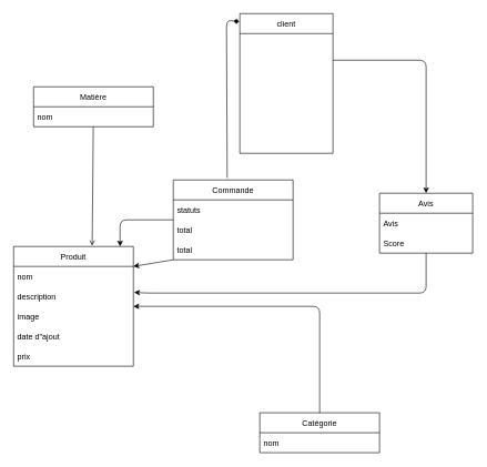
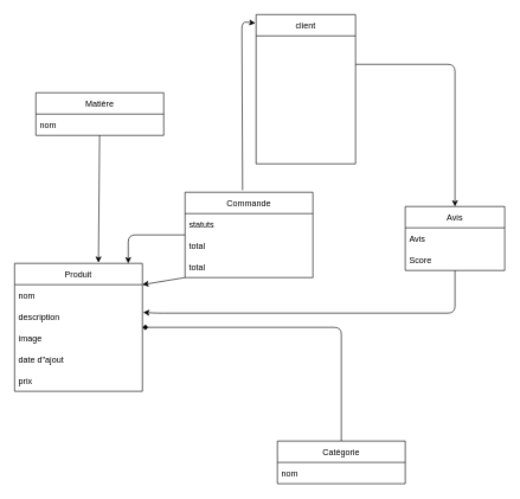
  <mxCell id="0" />
  <mxCell id="1" parent="0" />
  <mxCell id="2" value="client" style="swimlane;fontStyle=0;childLayout=stackLayout;horizontal=1;startSize=30;horizontalStack=0;resizeParent=1;resizeParentMax=0;resizeLast=0;collapsible=1;marginBottom=0;" parent="1" vertex="1"><mxGeometry x="360" y="20" width="140" height="210" as="geometry" /></mxCell>
  <mxCell id="3" value="nom" style="text;strokeColor=none;fillColor=none;align=left;verticalAlign=middle;spacingLeft=4;spacingRight=4;overflow=hidden;points=[[0,0.5],[1,0.5]];portConstraint=eastwest;rotatable=0;fontColor=#FFFFFF;" parent="2" vertex="1"><mxGeometry y="30" width="140" height="30" as="geometry" /></mxCell>
  <mxCell id="4" value="prénom" style="text;strokeColor=none;fillColor=none;align=left;verticalAlign=middle;spacingLeft=4;spacingRight=4;overflow=hidden;points=[[0,0.5],[1,0.5]];portConstraint=eastwest;rotatable=0;fontColor=#FFFFFF;" parent="2" vertex="1"><mxGeometry y="60" width="140" height="30" as="geometry" /></mxCell>
  <mxCell id="5" value="pseudo" style="text;strokeColor=none;fillColor=none;align=left;verticalAlign=middle;spacingLeft=4;spacingRight=4;overflow=hidden;points=[[0,0.5],[1,0.5]];portConstraint=eastwest;rotatable=0;fontColor=#FFFFFF;" parent="2" vertex="1"><mxGeometry y="90" width="140" height="30" as="geometry" /></mxCell>
  <mxCell id="6" value="email" style="text;strokeColor=none;fillColor=none;align=left;verticalAlign=middle;spacingLeft=4;spacingRight=4;overflow=hidden;points=[[0,0.5],[1,0.5]];portConstraint=eastwest;rotatable=0;fontColor=#FFFFFF;" parent="2" vertex="1"><mxGeometry y="120" width="140" height="30" as="geometry" /></mxCell>
  <mxCell id="7" value="role" style="text;strokeColor=none;fillColor=none;align=left;verticalAlign=middle;spacingLeft=4;spacingRight=4;overflow=hidden;points=[[0,0.5],[1,0.5]];portConstraint=eastwest;rotatable=0;fontColor=#FFFFFF;" parent="2" vertex="1"><mxGeometry y="150" width="140" height="30" as="geometry" /></mxCell>
  <mxCell id="8" value="password" style="text;strokeColor=none;fillColor=none;align=left;verticalAlign=middle;spacingLeft=4;spacingRight=4;overflow=hidden;points=[[0,0.5],[1,0.5]];portConstraint=eastwest;rotatable=0;fontColor=#FFFFFF;" parent="2" vertex="1"><mxGeometry y="180" width="140" height="30" as="geometry" /></mxCell>
  <mxCell id="9" style="edgeStyle=none;html=1;entryX=1.006;entryY=0.3;entryDx=0;entryDy=0;entryPerimeter=0;" parent="1" source="10" target="20" edge="1"><mxGeometry relative="1" as="geometry"><Array as="points"><mxPoint x="640" y="440" /><mxPoint x="220" y="440" /></Array></mxGeometry></mxCell>
  <mxCell id="10" value="Avis" style="swimlane;fontStyle=0;childLayout=stackLayout;horizontal=1;startSize=30;horizontalStack=0;resizeParent=1;resizeParentMax=0;resizeLast=0;collapsible=1;marginBottom=0;" parent="1" vertex="1"><mxGeometry x="570" y="290" width="140" height="90" as="geometry" /></mxCell>
  <mxCell id="11" value="Avis" style="text;strokeColor=none;fillColor=none;align=left;verticalAlign=middle;spacingLeft=4;spacingRight=4;overflow=hidden;points=[[0,0.5],[1,0.5]];portConstraint=eastwest;rotatable=0;" parent="10" vertex="1"><mxGeometry y="30" width="140" height="30" as="geometry" /></mxCell>
  <mxCell id="12" value="Score" style="text;strokeColor=none;fillColor=none;align=left;verticalAlign=middle;spacingLeft=4;spacingRight=4;overflow=hidden;points=[[0,0.5],[1,0.5]];portConstraint=eastwest;rotatable=0;" parent="10" vertex="1"><mxGeometry y="60" width="140" height="30" as="geometry" /></mxCell>
  <mxCell id="13" value="Catégorie" style="swimlane;fontStyle=0;childLayout=stackLayout;horizontal=1;startSize=30;horizontalStack=0;resizeParent=1;resizeParentMax=0;resizeLast=0;collapsible=1;marginBottom=0;" parent="1" vertex="1"><mxGeometry x="390" y="620" width="180" height="60" as="geometry" /></mxCell>
  <mxCell id="14" value="nom" style="text;strokeColor=none;fillColor=none;align=left;verticalAlign=middle;spacingLeft=4;spacingRight=4;overflow=hidden;points=[[0,0.5],[1,0.5]];portConstraint=eastwest;rotatable=0;" parent="13" vertex="1"><mxGeometry y="30" width="180" height="30" as="geometry" /></mxCell>
- <mxCell id="15" style="edgeStyle=none;html=1;entryX=0.656;entryY=-0.006;entryDx=0;entryDy=0;entryPerimeter=0;endArrow=open;" parent="1" source="16" target="18" edge="1"><mxGeometry relative="1" as="geometry" /></mxCell>
+ <mxCell id="15" style="edgeStyle=none;html=1;entryX=0.656;entryY=-0.006;entryDx=0;entryDy=0;entryPerimeter=0;" parent="1" source="16" target="18" edge="1"><mxGeometry relative="1" as="geometry" /></mxCell>
  <mxCell id="16" value="Matière" style="swimlane;fontStyle=0;childLayout=stackLayout;horizontal=1;startSize=30;horizontalStack=0;resizeParent=1;resizeParentMax=0;resizeLast=0;collapsible=1;marginBottom=0;" parent="1" vertex="1"><mxGeometry x="50" y="130" width="180" height="60" as="geometry" /></mxCell>
  <mxCell id="17" value="nom" style="text;strokeColor=none;fillColor=none;align=left;verticalAlign=middle;spacingLeft=4;spacingRight=4;overflow=hidden;points=[[0,0.5],[1,0.5]];portConstraint=eastwest;rotatable=0;" parent="16" vertex="1"><mxGeometry y="30" width="180" height="30" as="geometry" /></mxCell>
  <mxCell id="18" value="Produit" style="swimlane;fontStyle=0;childLayout=stackLayout;horizontal=1;startSize=30;horizontalStack=0;resizeParent=1;resizeParentMax=0;resizeLast=0;collapsible=1;marginBottom=0;" parent="1" vertex="1"><mxGeometry x="20" y="370" width="180" height="180" as="geometry" /></mxCell>
  <mxCell id="19" value="nom" style="text;strokeColor=none;fillColor=none;align=left;verticalAlign=middle;spacingLeft=4;spacingRight=4;overflow=hidden;points=[[0,0.5],[1,0.5]];portConstraint=eastwest;rotatable=0;" parent="18" vertex="1"><mxGeometry y="30" width="180" height="30" as="geometry" /></mxCell>
  <mxCell id="20" value="description" style="text;strokeColor=none;fillColor=none;align=left;verticalAlign=middle;spacingLeft=4;spacingRight=4;overflow=hidden;points=[[0,0.5],[1,0.5]];portConstraint=eastwest;rotatable=0;" parent="18" vertex="1"><mxGeometry y="60" width="180" height="30" as="geometry" /></mxCell>
  <mxCell id="21" value="image" style="text;strokeColor=none;fillColor=none;align=left;verticalAlign=middle;spacingLeft=4;spacingRight=4;overflow=hidden;points=[[0,0.5],[1,0.5]];portConstraint=eastwest;rotatable=0;" parent="18" vertex="1"><mxGeometry y="90" width="180" height="30" as="geometry" /></mxCell>
  <mxCell id="22" value="date d&quot;ajout" style="text;strokeColor=none;fillColor=none;align=left;verticalAlign=middle;spacingLeft=4;spacingRight=4;overflow=hidden;points=[[0,0.5],[1,0.5]];portConstraint=eastwest;rotatable=0;" parent="18" vertex="1"><mxGeometry y="120" width="180" height="30" as="geometry" /></mxCell>
  <mxCell id="23" value="prix" style="text;strokeColor=none;fillColor=none;align=left;verticalAlign=middle;spacingLeft=4;spacingRight=4;overflow=hidden;points=[[0,0.5],[1,0.5]];portConstraint=eastwest;rotatable=0;" parent="18" vertex="1"><mxGeometry y="150" width="180" height="30" as="geometry" /></mxCell>
  <mxCell id="24" style="edgeStyle=none;html=1;entryX=0.5;entryY=0;entryDx=0;entryDy=0;" parent="1" target="10" edge="1"><mxGeometry relative="1" as="geometry"><mxPoint x="500" y="90" as="sourcePoint" /><Array as="points"><mxPoint x="640" y="90" /></Array></mxGeometry></mxCell>
- <mxCell id="25" style="edgeStyle=none;html=1;exitX=0.5;exitY=0;exitDx=0;exitDy=0;" parent="1" source="13" target="18" edge="1"><mxGeometry relative="1" as="geometry"><Array as="points"><mxPoint x="480" y="460" /></Array></mxGeometry></mxCell>
+ <mxCell id="25" style="edgeStyle=none;html=1;exitX=0.5;exitY=0;exitDx=0;exitDy=0;endArrow=diamond;" parent="1" source="13" target="18" edge="1"><mxGeometry relative="1" as="geometry"><Array as="points"><mxPoint x="480" y="460" /></Array></mxGeometry></mxCell>
  <mxCell id="26" style="edgeStyle=none;html=1;" edge="1" parent="1" source="28"><mxGeometry relative="1" as="geometry"><mxPoint x="180" y="370" as="targetPoint" /><Array as="points"><mxPoint x="180" y="330" /><mxPoint x="180" y="370" /></Array></mxGeometry></mxCell>
- <mxCell id="27" style="edgeStyle=none;html=1;entryX=-0.007;entryY=0.057;entryDx=0;entryDy=0;entryPerimeter=0;exitX=0.45;exitY=-0.025;exitDx=0;exitDy=0;exitPerimeter=0;endArrow=diamond;" edge="1" parent="1" source="28" target="2"><mxGeometry relative="1" as="geometry"><mxPoint x="350" y="40" as="targetPoint" /><Array as="points"><mxPoint x="340" y="30" /></Array></mxGeometry></mxCell>
+ <mxCell id="27" style="edgeStyle=none;html=1;entryX=-0.007;entryY=0.057;entryDx=0;entryDy=0;entryPerimeter=0;exitX=0.45;exitY=-0.025;exitDx=0;exitDy=0;exitPerimeter=0;" edge="1" parent="1" source="28" target="2"><mxGeometry relative="1" as="geometry"><mxPoint x="350" y="40" as="targetPoint" /><Array as="points"><mxPoint x="340" y="30" /></Array></mxGeometry></mxCell>
  <mxCell id="28" value="Commande" style="swimlane;fontStyle=0;childLayout=stackLayout;horizontal=1;startSize=30;horizontalStack=0;resizeParent=1;resizeParentMax=0;resizeLast=0;collapsible=1;marginBottom=0;" vertex="1" parent="1"><mxGeometry x="260" y="270" width="180" height="120" as="geometry" /></mxCell>
  <mxCell id="29" value="statuts" style="text;strokeColor=none;fillColor=none;align=left;verticalAlign=middle;spacingLeft=4;spacingRight=4;overflow=hidden;points=[[0,0.5],[1,0.5]];portConstraint=eastwest;rotatable=0;" vertex="1" parent="28"><mxGeometry y="30" width="180" height="30" as="geometry" /></mxCell>
  <mxCell id="30" value="total" style="text;strokeColor=none;fillColor=none;align=left;verticalAlign=middle;spacingLeft=4;spacingRight=4;overflow=hidden;points=[[0,0.5],[1,0.5]];portConstraint=eastwest;rotatable=0;" vertex="1" parent="28"><mxGeometry y="60" width="180" height="30" as="geometry" /></mxCell>
  <mxCell id="31" value="total" style="text;strokeColor=none;fillColor=none;align=left;verticalAlign=middle;spacingLeft=4;spacingRight=4;overflow=hidden;points=[[0,0.5],[1,0.5]];portConstraint=eastwest;rotatable=0;" vertex="1" parent="28"><mxGeometry y="90" width="180" height="30" as="geometry" /></mxCell>
  <mxCell id="32" value="" style="edgeStyle=none;html=1;" edge="1" parent="1" source="31" target="19"><mxGeometry relative="1" as="geometry" /></mxCell>
